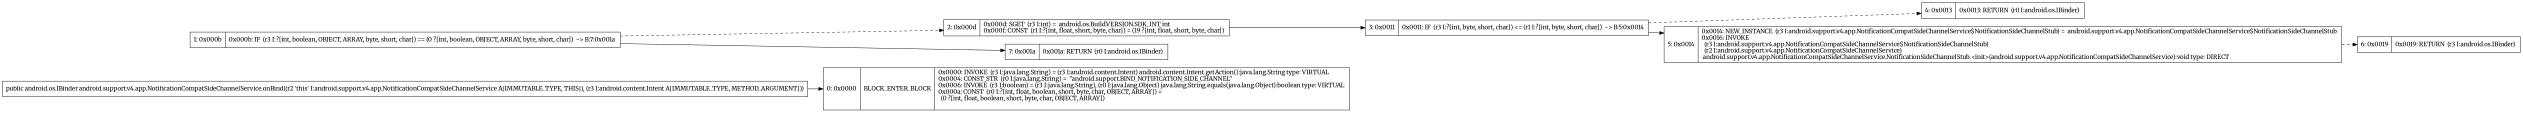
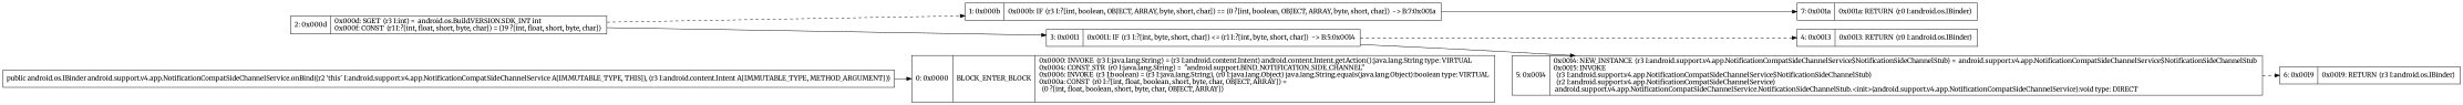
  digraph {
    fontname=Merriweather
    rankdir=LR
    node [fontname=Merriweather shape=record]
    edge [fontname=Merriweather]
    n1 [label="{0\:\ 0x0000|BLOCK_ENTER_BLOCK\l|0x0000: INVOKE  (r3 I:java.lang.String) = (r3 I:android.content.Intent) android.content.Intent.getAction():java.lang.String type: VIRTUAL \l0x0004: CONST_STR  (r0 I:java.lang.String) =  \"android.support.BIND_NOTIFICATION_SIDE_CHANNEL\" \l0x0006: INVOKE  (r3 I:boolean) = (r3 I:java.lang.String), (r0 I:java.lang.Object) java.lang.String.equals(java.lang.Object):boolean type: VIRTUAL \l0x000a: CONST  (r0 I:?[int, float, boolean, short, byte, char, OBJECT, ARRAY]) = \l  (0 ?[int, float, boolean, short, byte, char, OBJECT, ARRAY])\l \l}"]
    n2 [label="{1\:\ 0x000b|0x000b: IF  (r3 I:?[int, boolean, OBJECT, ARRAY, byte, short, char]) == (0 ?[int, boolean, OBJECT, ARRAY, byte, short, char])  \-\> B:7:0x001a \l}"]
    n3 [label="{2\:\ 0x000d|0x000d: SGET  (r3 I:int) =  android.os.Build.VERSION.SDK_INT int \l0x000f: CONST  (r1 I:?[int, float, short, byte, char]) = (19 ?[int, float, short, byte, char]) \l}"]
    n4 [label="{7\:\ 0x001a|0x001a: RETURN  (r0 I:android.os.IBinder) \l}"]
    n5 [label="{3\:\ 0x0011|0x0011: IF  (r3 I:?[int, byte, short, char]) \<= (r1 I:?[int, byte, short, char])  \-\> B:5:0x0014 \l}"]
    n6 [label="{4\:\ 0x0013|0x0013: RETURN  (r0 I:android.os.IBinder) \l}"]
-   n7 [label="{5\:\ 0x0014|0x0014: NEW_INSTANCE  (r3 I:android.support.v4.app.NotificationCompatSideChannelService$NotificationSideChannelStub) =  android.support.v4.app.NotificationCompatSideChannelService$NotificationSideChannelStub \l0x0016: INVOKE  \l  (r3 I:android.support.v4.app.NotificationCompatSideChannelService$NotificationSideChannelStub)\l  (r2 I:android.support.v4.app.NotificationCompatSideChannelService)\l android.support.v4.app.NotificationCompatSideChannelService.NotificationSideChannelStub.\<init\>(android.support.v4.app.NotificationCompatSideChannelService):void type: DIRECT \l}"]
+   n7 [label="{5\:\ 0x0014|0x0014: NEW_INSTANCE  (r3 I:android.support.v4.app.NotificationCompatSideChannelService$NotificationSideChannelStub) =  android.support.v4.app.NotificationCompatSideChannelService$NotificationSideChannelStub \l0x0015: INVOKE  \l  (r3 I:android.support.v4.app.NotificationCompatSideChannelService$NotificationSideChannelStub)\l  (r2 I:android.support.v4.app.NotificationCompatSideChannelService)\l android.support.v4.app.NotificationCompatSideChannelService.NotificationSideChannelStub.\<init\>(android.support.v4.app.NotificationCompatSideChannelService):void type: DIRECT \l}"]
    n8 [label="{6\:\ 0x0019|0x0019: RETURN  (r3 I:android.os.IBinder) \l}"]
    n9 [label="{public android.os.IBinder android.support.v4.app.NotificationCompatSideChannelService.onBind((r2 'this' I:android.support.v4.app.NotificationCompatSideChannelService A[IMMUTABLE_TYPE, THIS]), (r3 I:android.content.Intent A[IMMUTABLE_TYPE, METHOD_ARGUMENT])) }"]
-   n2 -> n3 [style=dashed]
+   n3 -> n2 [style=dashed]
    n2 -> n4
    n3 -> n5
    n5 -> n6 [style=dashed]
    n5 -> n7
    n7 -> n8 [style=dashed]
    n9 -> n1
  }
